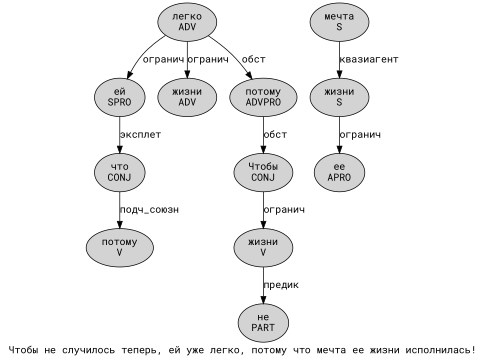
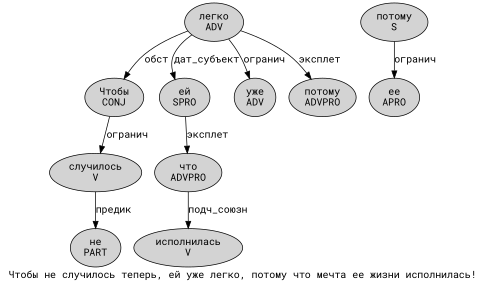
  digraph {
    fontname="Roboto Mono"
    label="Чтобы не случилось теперь, ей уже легко, потому что мечта ее жизни исполнилась!"
    node [fillcolor=lightgray fontname="Roboto Mono" penwidth=1 shape=ellipse style=filled]
    edge [fontname="Roboto Mono"]
    n1 [label="Чтобы\nCONJ"]
-   n2 [label="жизни\nV"]
+   n2 [label="случилось\nV"]
    n3 [label="не\nPART"]
    n4 [label="ей\nSPRO"]
-   n5 [label="что\nCONJ"]
-   n6 [label="жизни\nADV"]
+   n5 [label="что\nADVPRO"]
+   n6 [label="уже\nADV"]
    n7 [label="легко\nADV"]
    n8 [label="потому\nADVPRO"]
-   n9 [label="потому\nV"]
-   n10 [label="мечта\nS"]
-   n11 [label="жизни\nS"]
+   n9 [label="исполнилась\nV"]
+   n11 [label="потому\nS"]
    n12 [label="ее\nAPRO"]
    n1 -> n2 [label="огранич"]
    n2 -> n3 [label="предик"]
    n4 -> n5 [label="эксплет"]
    n5 -> n9 [label="подч_союзн"]
-   n8 -> n1 [label="обст"]
-   n7 -> n4 [label="огранич"]
+   n7 -> n1 [label="обст"]
+   n7 -> n4 [label="дат_субъект"]
    n7 -> n6 [label="огранич"]
-   n7 -> n8 [label="обст"]
-   n10 -> n11 [label="квазиагент"]
+   n7 -> n8 [label="эксплет"]
    n11 -> n12 [label="огранич"]
  }
